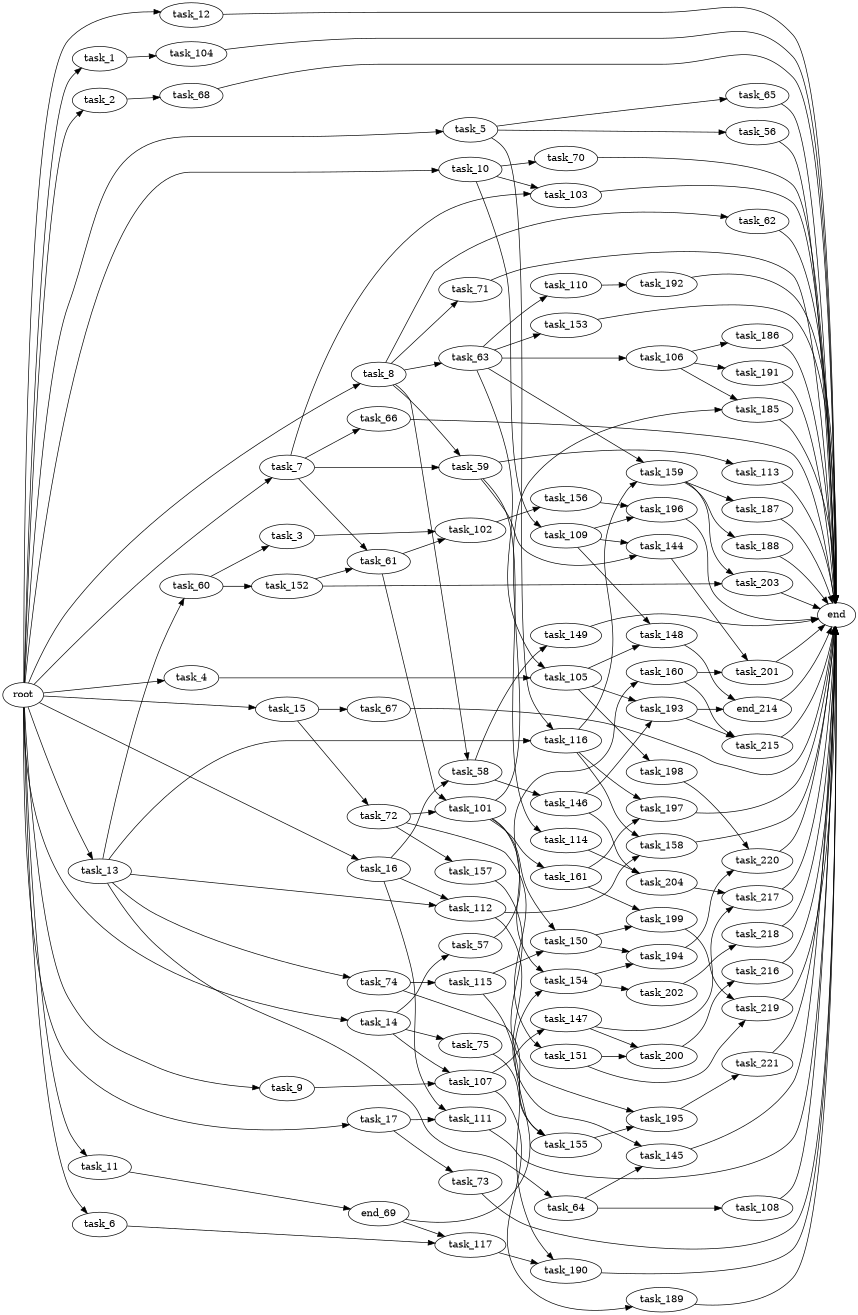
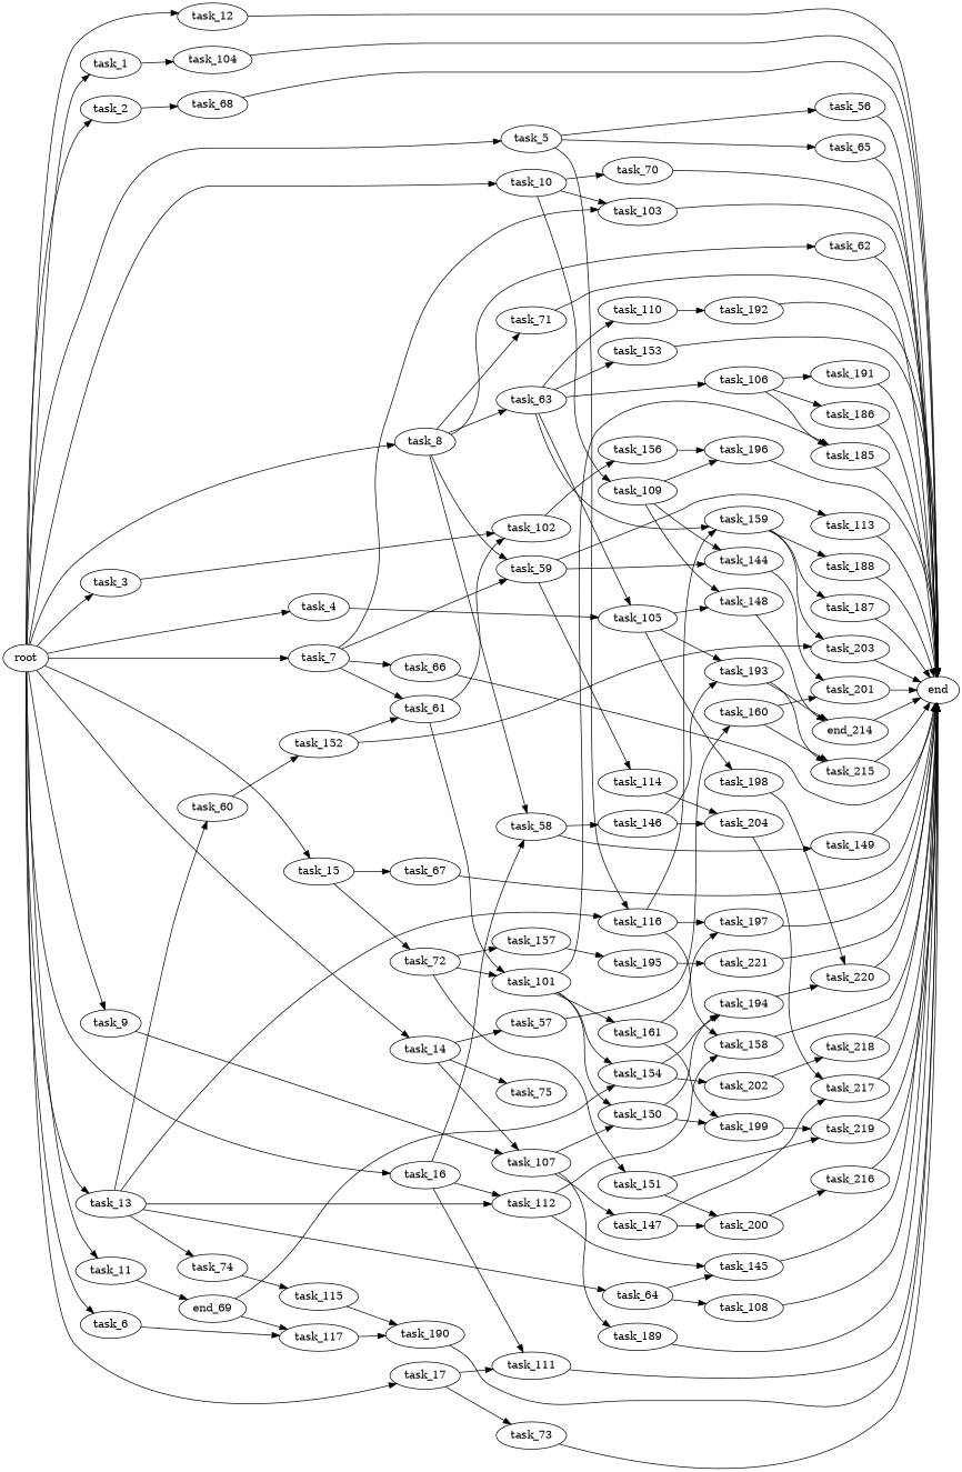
  digraph {
    rankdir=LR
    root
    task_1
    task_2
    task_3
    task_4
    task_5
    task_6
    task_7
    task_8
    task_9
    task_10
    task_11
    task_12
    task_13
    task_14
    task_15
    task_16
    task_17
    task_104
    task_68
    task_102
    task_105
    task_56
    task_65
    task_116
    task_117
    task_59
    task_61
    task_66
    task_103
    task_58
    task_62
    task_63
    task_71
    task_107
    task_70
    task_109
    n38 [label=end_69]
    end
    task_60
    task_64
    task_74
    task_112
    task_57
    task_75
    task_67
    task_72
    task_111
    task_73
    task_156
    task_148
    task_193
    task_198
    task_159
    task_158
    task_197
    task_190
    task_113
    task_114
    task_144
    task_101
    task_146
    task_149
    task_106
    task_110
    task_153
    task_147
    task_189
    task_196
    task_154
    task_152
    task_108
    task_145
    task_115
-   task_155
    task_160
    task_151
    task_157
    task_201
    task_215
    task_204
    task_203
    task_150
    task_161
    task_185
    task_186
    task_191
    task_192
    task_187
    task_188
    task_194
    task_202
    task_200
    task_219
    task_195
    task_199
    n97 [label=end_214]
    task_220
    task_217
    task_216
    task_218
    task_221
    root -> task_1
    root -> task_2
-   task_60 -> task_3
+   root -> task_3
    root -> task_4
    root -> task_5
    root -> task_6
    root -> task_7
    root -> task_8
    root -> task_9
    root -> task_10
    root -> task_11
    root -> task_12
    root -> task_13
    root -> task_14
    root -> task_15
    root -> task_16
    root -> task_17
    task_1 -> task_104
    task_2 -> task_68
    task_3 -> task_102
    task_4 -> task_105
    task_5 -> task_56
    task_5 -> task_65
    task_5 -> task_116
    task_6 -> task_117
    task_7 -> task_59
    task_7 -> task_61
    task_7 -> task_66
    task_7 -> task_103
    task_8 -> task_59
    task_8 -> task_58
    task_8 -> task_62
    task_8 -> task_63
    task_8 -> task_71
    task_9 -> task_107
    task_10 -> task_103
    task_10 -> task_70
    task_10 -> task_109
    task_11 -> n38
    task_12 -> end
    task_13 -> task_116
    task_13 -> task_60
    task_13 -> task_64
    task_13 -> task_74
    task_13 -> task_112
    task_14 -> task_107
    task_14 -> task_57
    task_14 -> task_75
    task_15 -> task_67
    task_15 -> task_72
    task_16 -> task_58
    task_16 -> task_112
    task_16 -> task_111
    task_17 -> task_111
    task_17 -> task_73
    task_104 -> end
    task_68 -> end
    task_102 -> task_156
    task_105 -> task_148
    task_105 -> task_193
    task_105 -> task_198
    task_56 -> end
    task_65 -> end
    task_116 -> task_159
    task_116 -> task_158
    task_116 -> task_197
    task_117 -> task_190
    task_59 -> task_113
    task_59 -> task_114
    task_59 -> task_144
    task_61 -> task_102
    task_61 -> task_101
    task_66 -> end
    task_103 -> end
    task_58 -> task_146
    task_58 -> task_149
    task_62 -> end
    task_63 -> task_105
    task_63 -> task_159
    task_63 -> task_106
    task_63 -> task_110
    task_63 -> task_153
    task_71 -> end
    task_107 -> task_147
    task_107 -> task_189
    task_70 -> end
    task_109 -> task_148
    task_109 -> task_144
    task_109 -> task_196
    n38 -> task_117
    n38 -> task_154
    task_60 -> task_152
    task_64 -> task_108
    task_64 -> task_145
    task_74 -> task_115
-   task_74 -> task_155
    task_112 -> task_158
    task_112 -> task_145
    task_57 -> task_160
-   task_75 -> task_155
    task_67 -> end
    task_72 -> task_101
    task_72 -> task_151
    task_72 -> task_157
    task_111 -> end
    task_73 -> end
    task_156 -> task_196
    task_148 -> n97
    task_193 -> task_215
    task_193 -> n97
    task_198 -> task_220
    task_159 -> task_203
    task_159 -> task_187
    task_159 -> task_188
    task_158 -> end
    task_197 -> end
    task_190 -> end
    task_113 -> end
    task_114 -> task_204
    task_144 -> task_201
    task_101 -> task_154
    task_101 -> task_150
    task_101 -> task_161
    task_101 -> task_185
    task_146 -> task_193
    task_146 -> task_204
    task_149 -> end
    task_106 -> task_185
    task_106 -> task_186
    task_106 -> task_191
    task_110 -> task_192
    task_153 -> end
    task_147 -> task_200
    task_147 -> task_217
    task_189 -> end
    task_196 -> end
    task_154 -> task_194
    task_154 -> task_202
    task_152 -> task_61
    task_152 -> task_203
    task_108 -> end
    task_145 -> end
    task_115 -> task_190
-   task_115 -> task_150
-   task_155 -> task_195
+   task_107 -> task_150
    task_160 -> task_201
    task_160 -> task_215
    task_151 -> task_200
    task_151 -> task_219
    task_157 -> task_195
    task_201 -> end
    task_215 -> end
    task_204 -> task_217
    task_203 -> end
    task_150 -> task_194
    task_150 -> task_199
    task_161 -> task_197
    task_161 -> task_199
    task_185 -> end
    task_186 -> end
    task_191 -> end
    task_192 -> end
    task_187 -> end
    task_188 -> end
    task_194 -> task_220
    task_202 -> task_218
    task_200 -> task_216
    task_219 -> end
    task_195 -> task_221
    task_199 -> task_219
    n97 -> end
    task_220 -> end
    task_217 -> end
    task_216 -> end
    task_218 -> end
    task_221 -> end
  }
